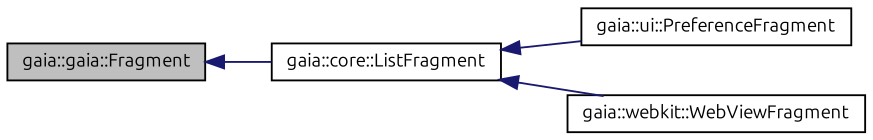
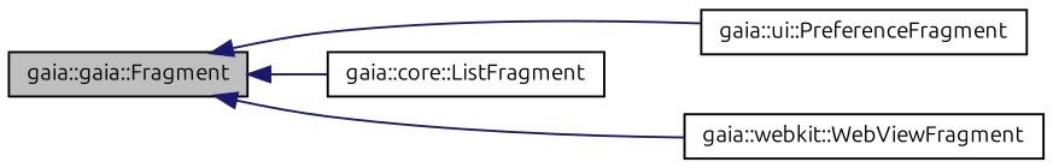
  digraph {
    fontname=Ubuntu
    rankdir=LR
    node [color=black fillcolor=white fontname=Ubuntu fontsize=10 shape=record style=filled]
    edge [color=midnightblue dir=back fontname=Ubuntu fontsize=10 labelfontname=Helvetica labelfontsize=10 style=solid]
    n1 [fillcolor=grey75 fontcolor=black height=0.2 label="gaia::gaia::Fragment" width=0.4]
    n2 [height=0.2 label="gaia::core::ListFragment" width=0.4]
    n3 [height=0.2 label="gaia::ui::PreferenceFragment" width=0.4]
    n4 [height=0.2 label="gaia::webkit::WebViewFragment" width=0.4]
    n1 -> n2
-   n2 -> n3
-   n2 -> n4
+   n1 -> n3
+   n1 -> n4
  }
